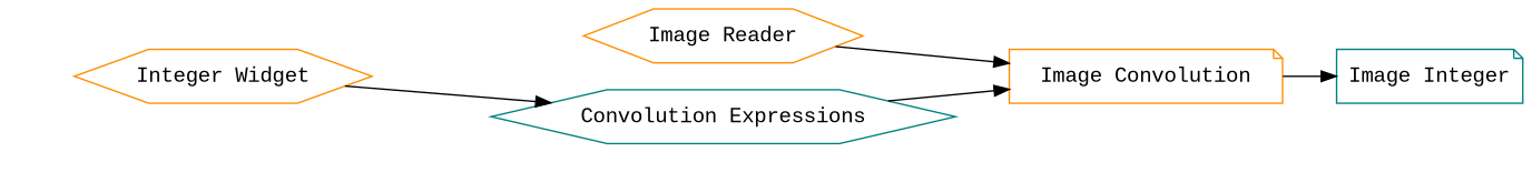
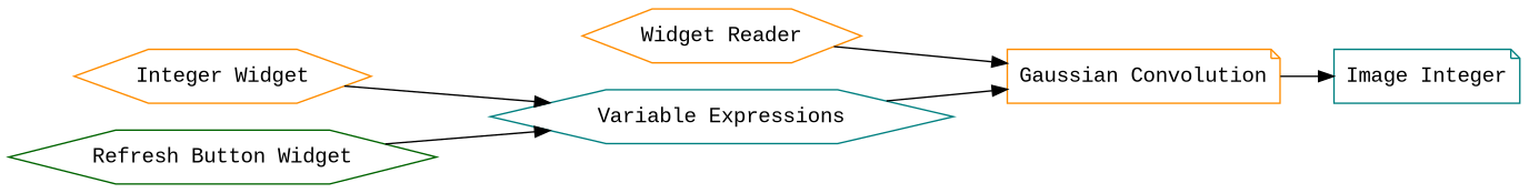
  digraph {
    fontname="Liberation Mono"
    rankdir=LR
    node [color=darkorange fontname="Liberation Mono" shape=hexagon]
    edge [fontname="Liberation Mono"]
-   n1 [label="Image Convolution" shape=note]
+   n1 [label="Gaussian Convolution" shape=note]
    n2 [color=teal label="Image Integer" shape=note]
-   n3 [label="Image Reader"]
+   n3 [label="Widget Reader"]
    n4 [label="Integer Widget"]
-   n5 [color=teal label="Convolution Expressions"]
+   n5 [color=teal label="Variable Expressions"]
+   n6 [color=darkgreen label="Refresh Button Widget"]
    n1 -> n2
    n3 -> n1
    n4 -> n5
    n5 -> n1
+   n6 -> n5
  }
